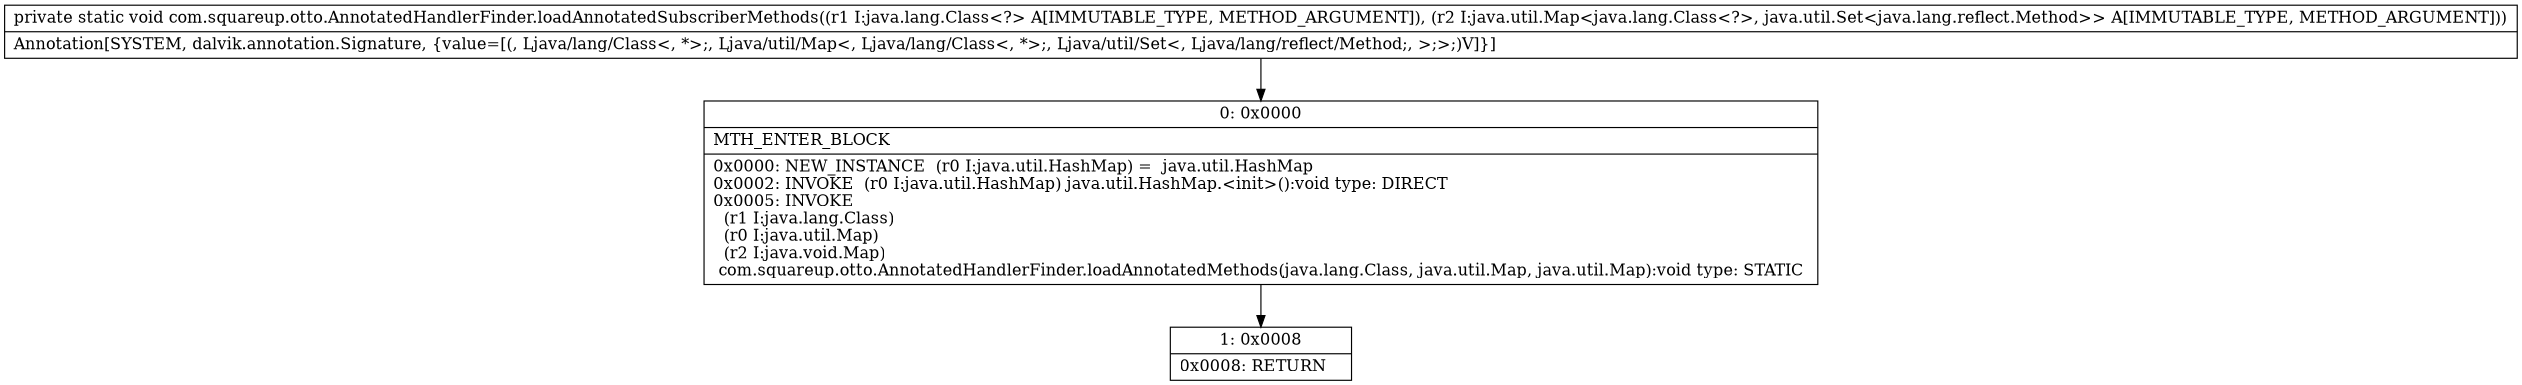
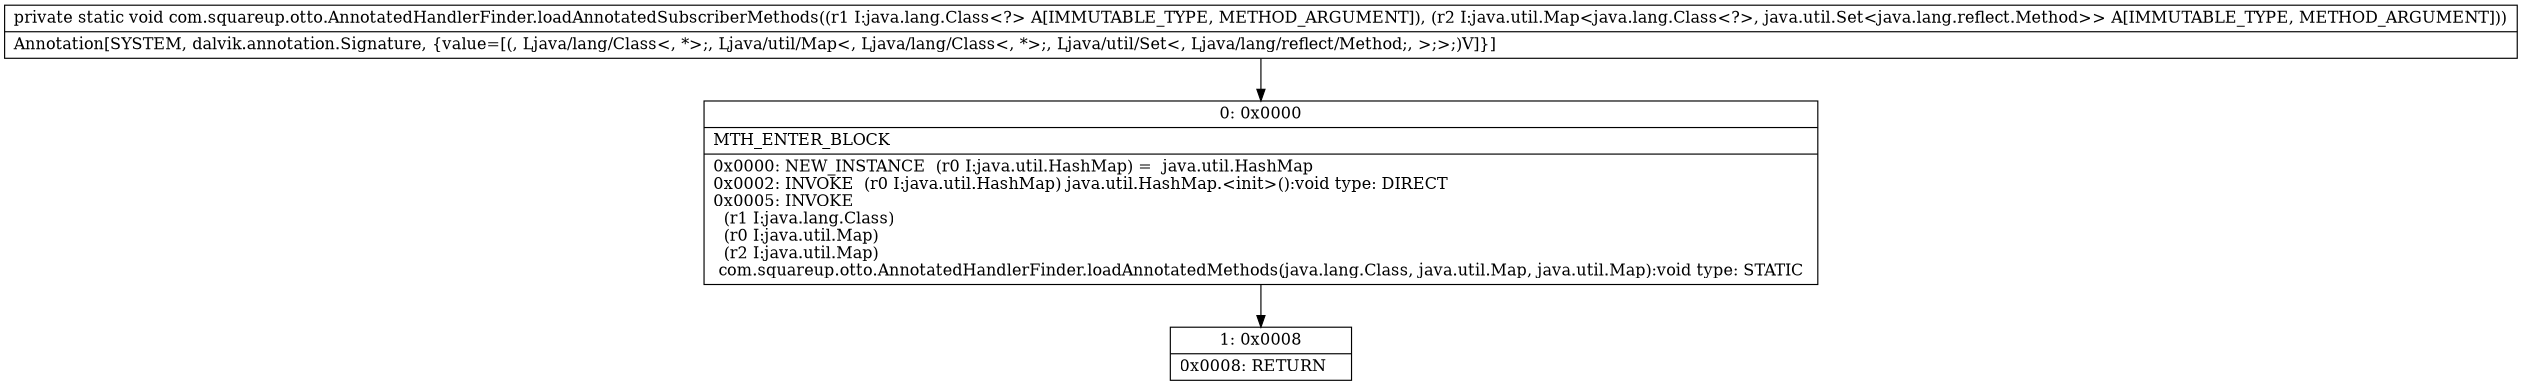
  digraph {
    node [shape=record]
-   n1 [label="{0\:\ 0x0000|MTH_ENTER_BLOCK\l|0x0000: NEW_INSTANCE  (r0 I:java.util.HashMap) =  java.util.HashMap \l0x0002: INVOKE  (r0 I:java.util.HashMap) java.util.HashMap.\<init\>():void type: DIRECT \l0x0005: INVOKE  \l  (r1 I:java.lang.Class)\l  (r0 I:java.util.Map)\l  (r2 I:java.void.Map)\l com.squareup.otto.AnnotatedHandlerFinder.loadAnnotatedMethods(java.lang.Class, java.util.Map, java.util.Map):void type: STATIC \l}"]
+   n1 [label="{0\:\ 0x0000|MTH_ENTER_BLOCK\l|0x0000: NEW_INSTANCE  (r0 I:java.util.HashMap) =  java.util.HashMap \l0x0002: INVOKE  (r0 I:java.util.HashMap) java.util.HashMap.\<init\>():void type: DIRECT \l0x0005: INVOKE  \l  (r1 I:java.lang.Class)\l  (r0 I:java.util.Map)\l  (r2 I:java.util.Map)\l com.squareup.otto.AnnotatedHandlerFinder.loadAnnotatedMethods(java.lang.Class, java.util.Map, java.util.Map):void type: STATIC \l}"]
    n2 [label="{1\:\ 0x0008|0x0008: RETURN   \l}"]
    n3 [label="{private static void com.squareup.otto.AnnotatedHandlerFinder.loadAnnotatedSubscriberMethods((r1 I:java.lang.Class\<?\> A[IMMUTABLE_TYPE, METHOD_ARGUMENT]), (r2 I:java.util.Map\<java.lang.Class\<?\>, java.util.Set\<java.lang.reflect.Method\>\> A[IMMUTABLE_TYPE, METHOD_ARGUMENT]))  | Annotation[SYSTEM, dalvik.annotation.Signature, \{value=[(, Ljava\/lang\/Class\<, *\>;, Ljava\/util\/Map\<, Ljava\/lang\/Class\<, *\>;, Ljava\/util\/Set\<, Ljava\/lang\/reflect\/Method;, \>;\>;)V]\}]\l}"]
    n1 -> n2
    n3 -> n1
  }
